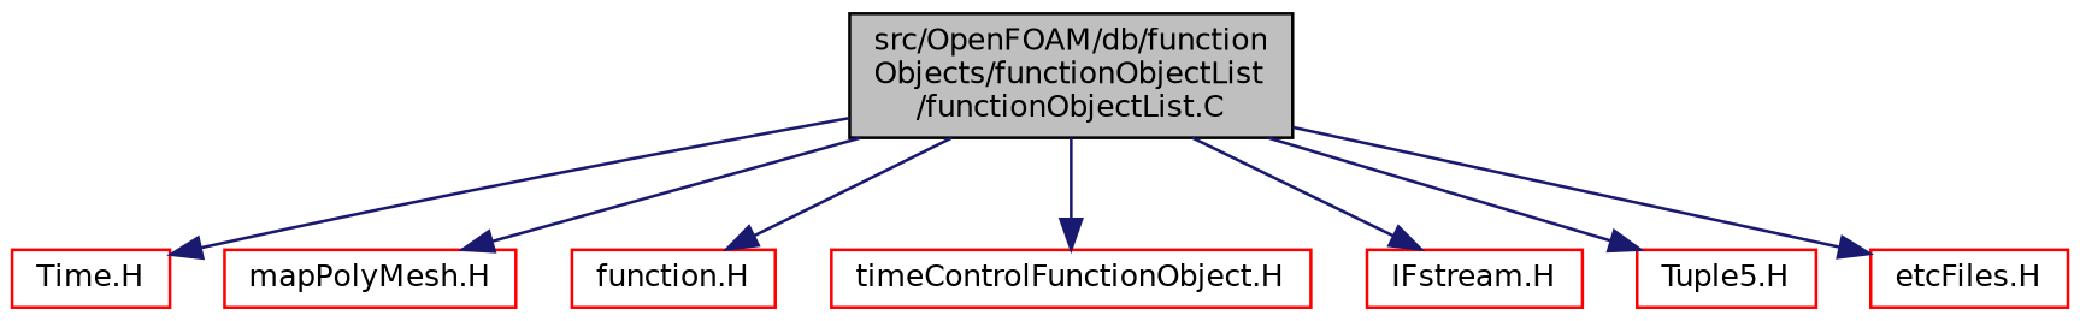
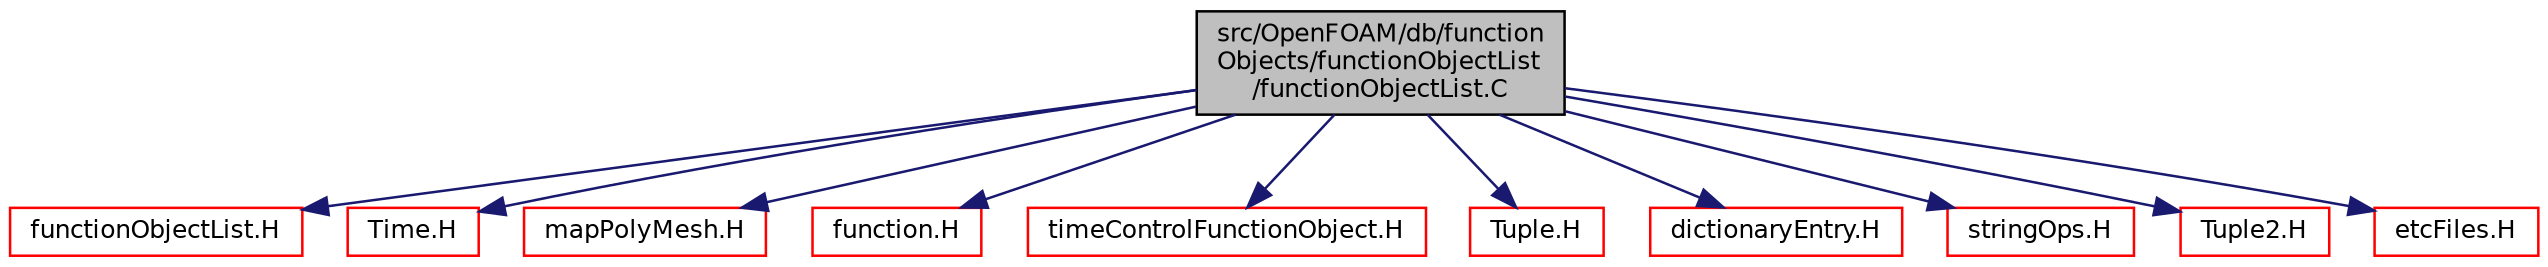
  digraph {
    node [color=red fontname=Helvetica fontsize=10 shape=record]
    edge [color=midnightblue fontname=Helvetica fontsize=10 labelfontname=Helvetica labelfontsize=10 style=solid]
    n1 [color=black fillcolor=grey75 fontcolor=black height=0.2 label="src/OpenFOAM/db/function\lObjects/functionObjectList\l/functionObjectList.C" style=filled width=0.4]
+   n2 [height=0.2 label="functionObjectList.H" width=0.4]
    n3 [height=0.2 label="Time.H" width=0.4]
    n4 [height=0.2 label="mapPolyMesh.H" width=0.4]
    n5 [height=0.2 label="function.H" width=0.4]
    n6 [height=0.2 label="timeControlFunctionObject.H" width=0.4]
-   n7 [height=0.2 label="IFstream.H" width=0.4]
-   n10 [height=0.2 label="Tuple5.H" width=0.4]
+   n7 [height=0.2 label="Tuple.H" width=0.4]
+   n8 [height=0.2 label="dictionaryEntry.H" width=0.4]
+   n9 [height=0.2 label="stringOps.H" width=0.4]
+   n10 [height=0.2 label="Tuple2.H" width=0.4]
    n11 [height=0.2 label="etcFiles.H" width=0.4]
+   n1 -> n2
    n1 -> n3
    n1 -> n4
    n1 -> n5
    n1 -> n6
    n1 -> n7
+   n1 -> n8
+   n1 -> n9
    n1 -> n10
    n1 -> n11
  }
